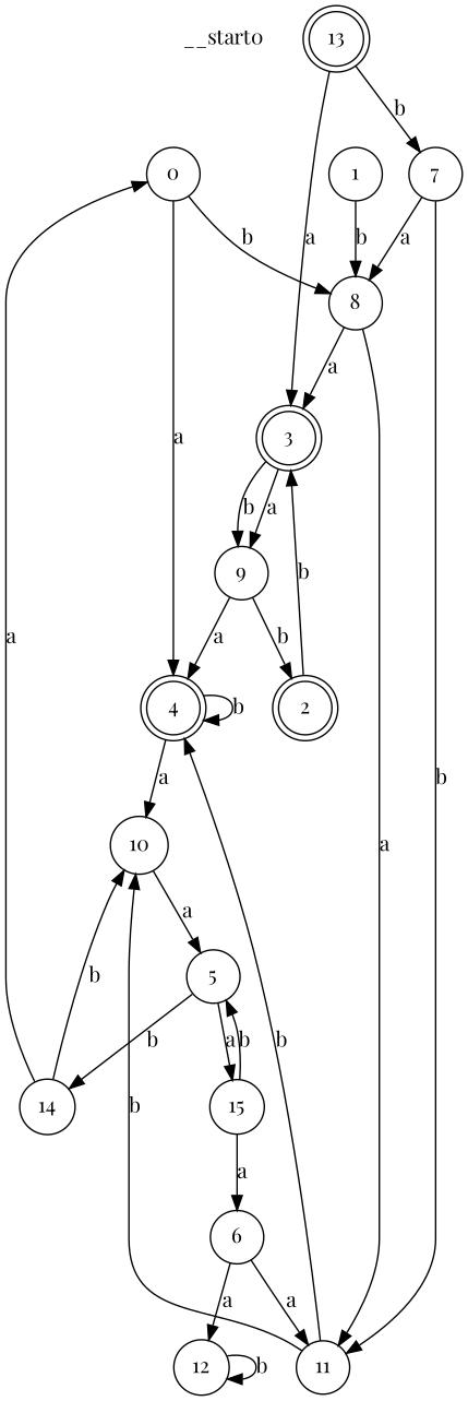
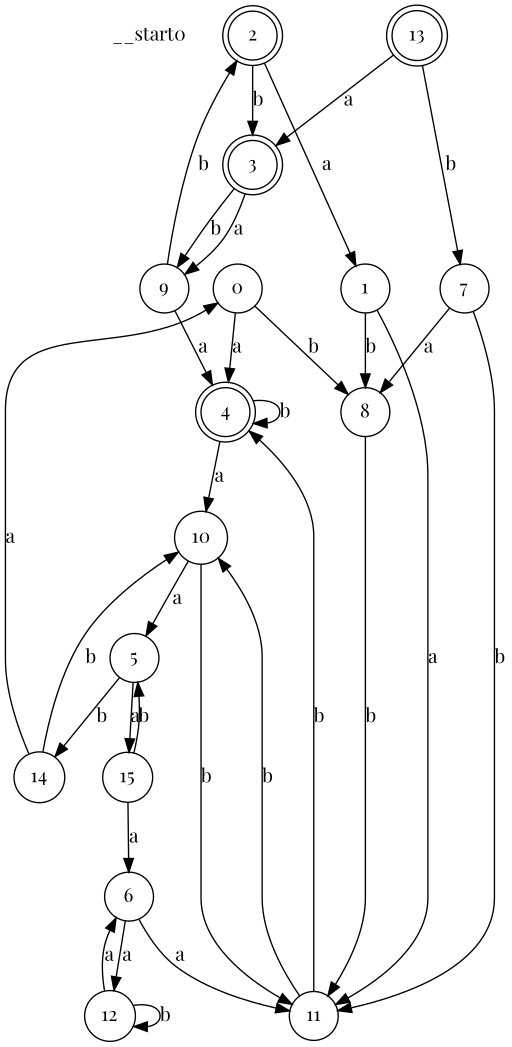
  digraph {
    fontname="Playfair Display"
    rankdir=TB
    node [fontname="Playfair Display" shape=circle color=black fillcolor=white style=filled]
    edge [fontname="Playfair Display"]
    __start0 [shape=none color="" fillcolor="" style=""]
    n2 [label=0]
    n3 [label=4 shape=doublecircle style="rounded,filled"]
    n4 [label=8]
    n5 [label=10]
    n6 [label=11]
    n7 [label=3 shape=doublecircle style="rounded,filled"]
    n8 [label=1]
    n9 [label=2 shape=doublecircle style="rounded,filled"]
    n10 [label=9]
    n11 [label=5]
    n12 [label=14 style="rounded,filled"]
    n13 [label=15]
    n14 [label=6]
    n15 [label=12]
    n16 [label=7]
    n17 [label=13 shape=doublecircle style="rounded,filled"]
    n2 -> n3 [label=a]
    n2 -> n4 [label=b]
    n3 -> n3 [label=b]
    n3 -> n5 [label=a]
-   n4 -> n6 [label=a]
-   n4 -> n7 [label=a]
+   n4 -> n6 [label=b]
+   n5 -> n6 [label=b]
    n5 -> n11 [label=a]
    n6 -> n3 [label=b]
    n6 -> n5 [label=b]
    n7 -> n10 [label=a]
    n7 -> n10 [label=b]
    n8 -> n4 [label=b]
+   n8 -> n6 [label=a]
    n9 -> n7 [label=b]
+   n9 -> n8 [label=a]
    n10 -> n3 [label=a]
    n10 -> n9 [label=b]
    n11 -> n12 [label=b]
    n11 -> n13 [label=a]
    n12 -> n2 [label=a]
    n12 -> n5 [label=b]
    n13 -> n11 [label=b]
    n13 -> n14 [label=a]
    n14 -> n6 [label=a]
    n14 -> n15 [label=a]
+   n15 -> n14 [label=a]
    n15 -> n15 [label=b]
    n16 -> n4 [label=a]
    n16 -> n6 [label=b]
    n17 -> n7 [label=a]
    n17 -> n16 [label=b]
  }
